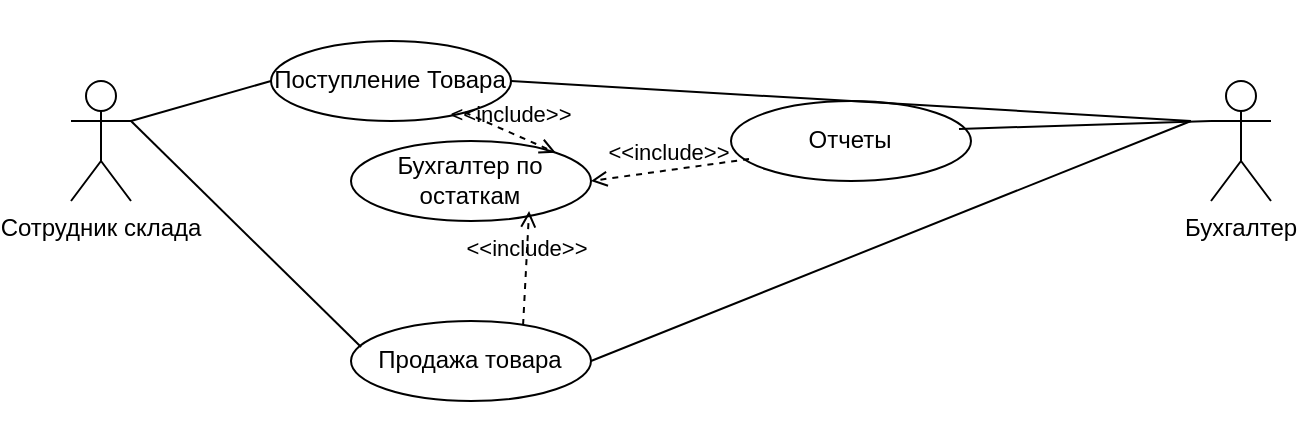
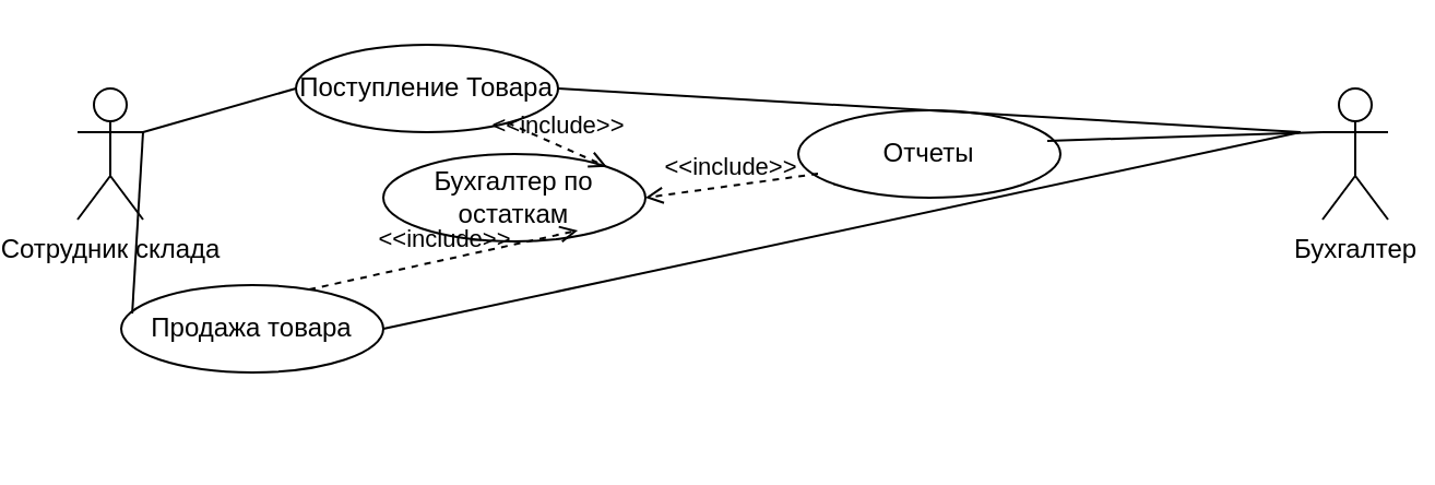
  <mxCell id="0" />
  <mxCell id="1" parent="0" />
  <mxCell id="2" value="Бухгалтер" style="shape=umlActor;verticalLabelPosition=bottom;verticalAlign=top;html=1;outlineConnect=0;" vertex="1" parent="1"><mxGeometry x="590" y="40" width="30" height="60" as="geometry" /></mxCell>
  <mxCell id="3" value="Сотрудник склада" style="shape=umlActor;verticalLabelPosition=bottom;verticalAlign=top;html=1;outlineConnect=0;" vertex="1" parent="1"><mxGeometry x="20" y="40" width="30" height="60" as="geometry" /></mxCell>
  <mxCell id="4" value="Отчеты" style="ellipse;whiteSpace=wrap;html=1;" vertex="1" parent="1"><mxGeometry x="350" y="50" width="120" height="40" as="geometry" /></mxCell>
  <mxCell id="5" value="Бухгалтер по остаткам" style="ellipse;whiteSpace=wrap;html=1;" vertex="1" parent="1"><mxGeometry x="160" y="70" width="120" height="40" as="geometry" /></mxCell>
- <mxCell id="6" value="Продажа товара" style="ellipse;whiteSpace=wrap;html=1;" vertex="1" parent="1"><mxGeometry x="160" y="160" width="120" height="40" as="geometry" /></mxCell>
+ <mxCell id="6" value="Продажа товара" style="ellipse;whiteSpace=wrap;html=1;" vertex="1" parent="1"><mxGeometry x="40" y="130" width="120" height="40" as="geometry" /></mxCell>
  <mxCell id="7" value="Поступление Товара" style="ellipse;whiteSpace=wrap;html=1;" vertex="1" parent="1"><mxGeometry x="120" y="20" width="120" height="40" as="geometry" /></mxCell>
  <mxCell id="8" value="" style="endArrow=none;html=1;rounded=0;exitX=1;exitY=0.333;exitDx=0;exitDy=0;exitPerimeter=0;entryX=0;entryY=0.5;entryDx=0;entryDy=0;" edge="1" parent="1" source="3" target="7"><mxGeometry width="50" height="50" relative="1" as="geometry"><mxPoint x="270" y="390" as="sourcePoint" /><mxPoint x="320" y="340" as="targetPoint" /></mxGeometry></mxCell>
  <mxCell id="9" value="" style="endArrow=none;html=1;rounded=0;entryX=0.042;entryY=0.325;entryDx=0;entryDy=0;entryPerimeter=0;" edge="1" parent="1" target="6"><mxGeometry width="50" height="50" relative="1" as="geometry"><mxPoint x="50" y="60" as="sourcePoint" /><mxPoint x="170" y="30" as="targetPoint" /></mxGeometry></mxCell>
  <mxCell id="10" value="" style="endArrow=none;html=1;rounded=0;entryX=0;entryY=0.333;entryDx=0;entryDy=0;entryPerimeter=0;exitX=0.95;exitY=0.35;exitDx=0;exitDy=0;exitPerimeter=0;" edge="1" parent="1" source="4" target="2"><mxGeometry width="50" height="50" relative="1" as="geometry"><mxPoint x="60" y="70" as="sourcePoint" /><mxPoint x="175" y="143" as="targetPoint" /></mxGeometry></mxCell>
  <mxCell id="11" value="" style="endArrow=none;html=1;rounded=0;exitX=1;exitY=0.5;exitDx=0;exitDy=0;" edge="1" parent="1" source="6"><mxGeometry width="50" height="50" relative="1" as="geometry"><mxPoint x="390" y="390" as="sourcePoint" /><mxPoint x="580" y="60" as="targetPoint" /></mxGeometry></mxCell>
  <mxCell id="12" value="" style="endArrow=none;html=1;rounded=0;exitX=1;exitY=0.5;exitDx=0;exitDy=0;" edge="1" parent="1" source="7"><mxGeometry width="50" height="50" relative="1" as="geometry"><mxPoint x="390" y="390" as="sourcePoint" /><mxPoint x="580" y="60" as="targetPoint" /></mxGeometry></mxCell>
  <mxCell id="13" value="&amp;lt;&amp;lt;include&amp;gt;&amp;gt;" style="html=1;verticalAlign=bottom;labelBackgroundColor=none;endArrow=open;endFill=0;dashed=1;rounded=0;entryX=1;entryY=0;entryDx=0;entryDy=0;" edge="1" parent="1" source="7" target="5"><mxGeometry width="160" relative="1" as="geometry"><mxPoint x="280" y="300" as="sourcePoint" /><mxPoint x="490" y="360" as="targetPoint" /></mxGeometry></mxCell>
  <mxCell id="14" value="&amp;lt;&amp;lt;include&amp;gt;&amp;gt;" style="html=1;verticalAlign=bottom;labelBackgroundColor=none;endArrow=open;endFill=0;dashed=1;rounded=0;exitX=0.717;exitY=0.05;exitDx=0;exitDy=0;exitPerimeter=0;entryX=0.742;entryY=0.875;entryDx=0;entryDy=0;entryPerimeter=0;" edge="1" parent="1" source="6" target="5"><mxGeometry width="160" relative="1" as="geometry"><mxPoint x="330" y="360" as="sourcePoint" /><mxPoint x="490" y="360" as="targetPoint" /></mxGeometry></mxCell>
  <mxCell id="15" value="&amp;lt;&amp;lt;include&amp;gt;&amp;gt;" style="html=1;verticalAlign=bottom;labelBackgroundColor=none;endArrow=open;endFill=0;dashed=1;rounded=0;exitX=0.075;exitY=0.725;exitDx=0;exitDy=0;exitPerimeter=0;entryX=1;entryY=0.5;entryDx=0;entryDy=0;" edge="1" parent="1" source="4" target="5"><mxGeometry width="160" relative="1" as="geometry"><mxPoint x="330" y="360" as="sourcePoint" /><mxPoint x="490" y="360" as="targetPoint" /></mxGeometry></mxCell>
